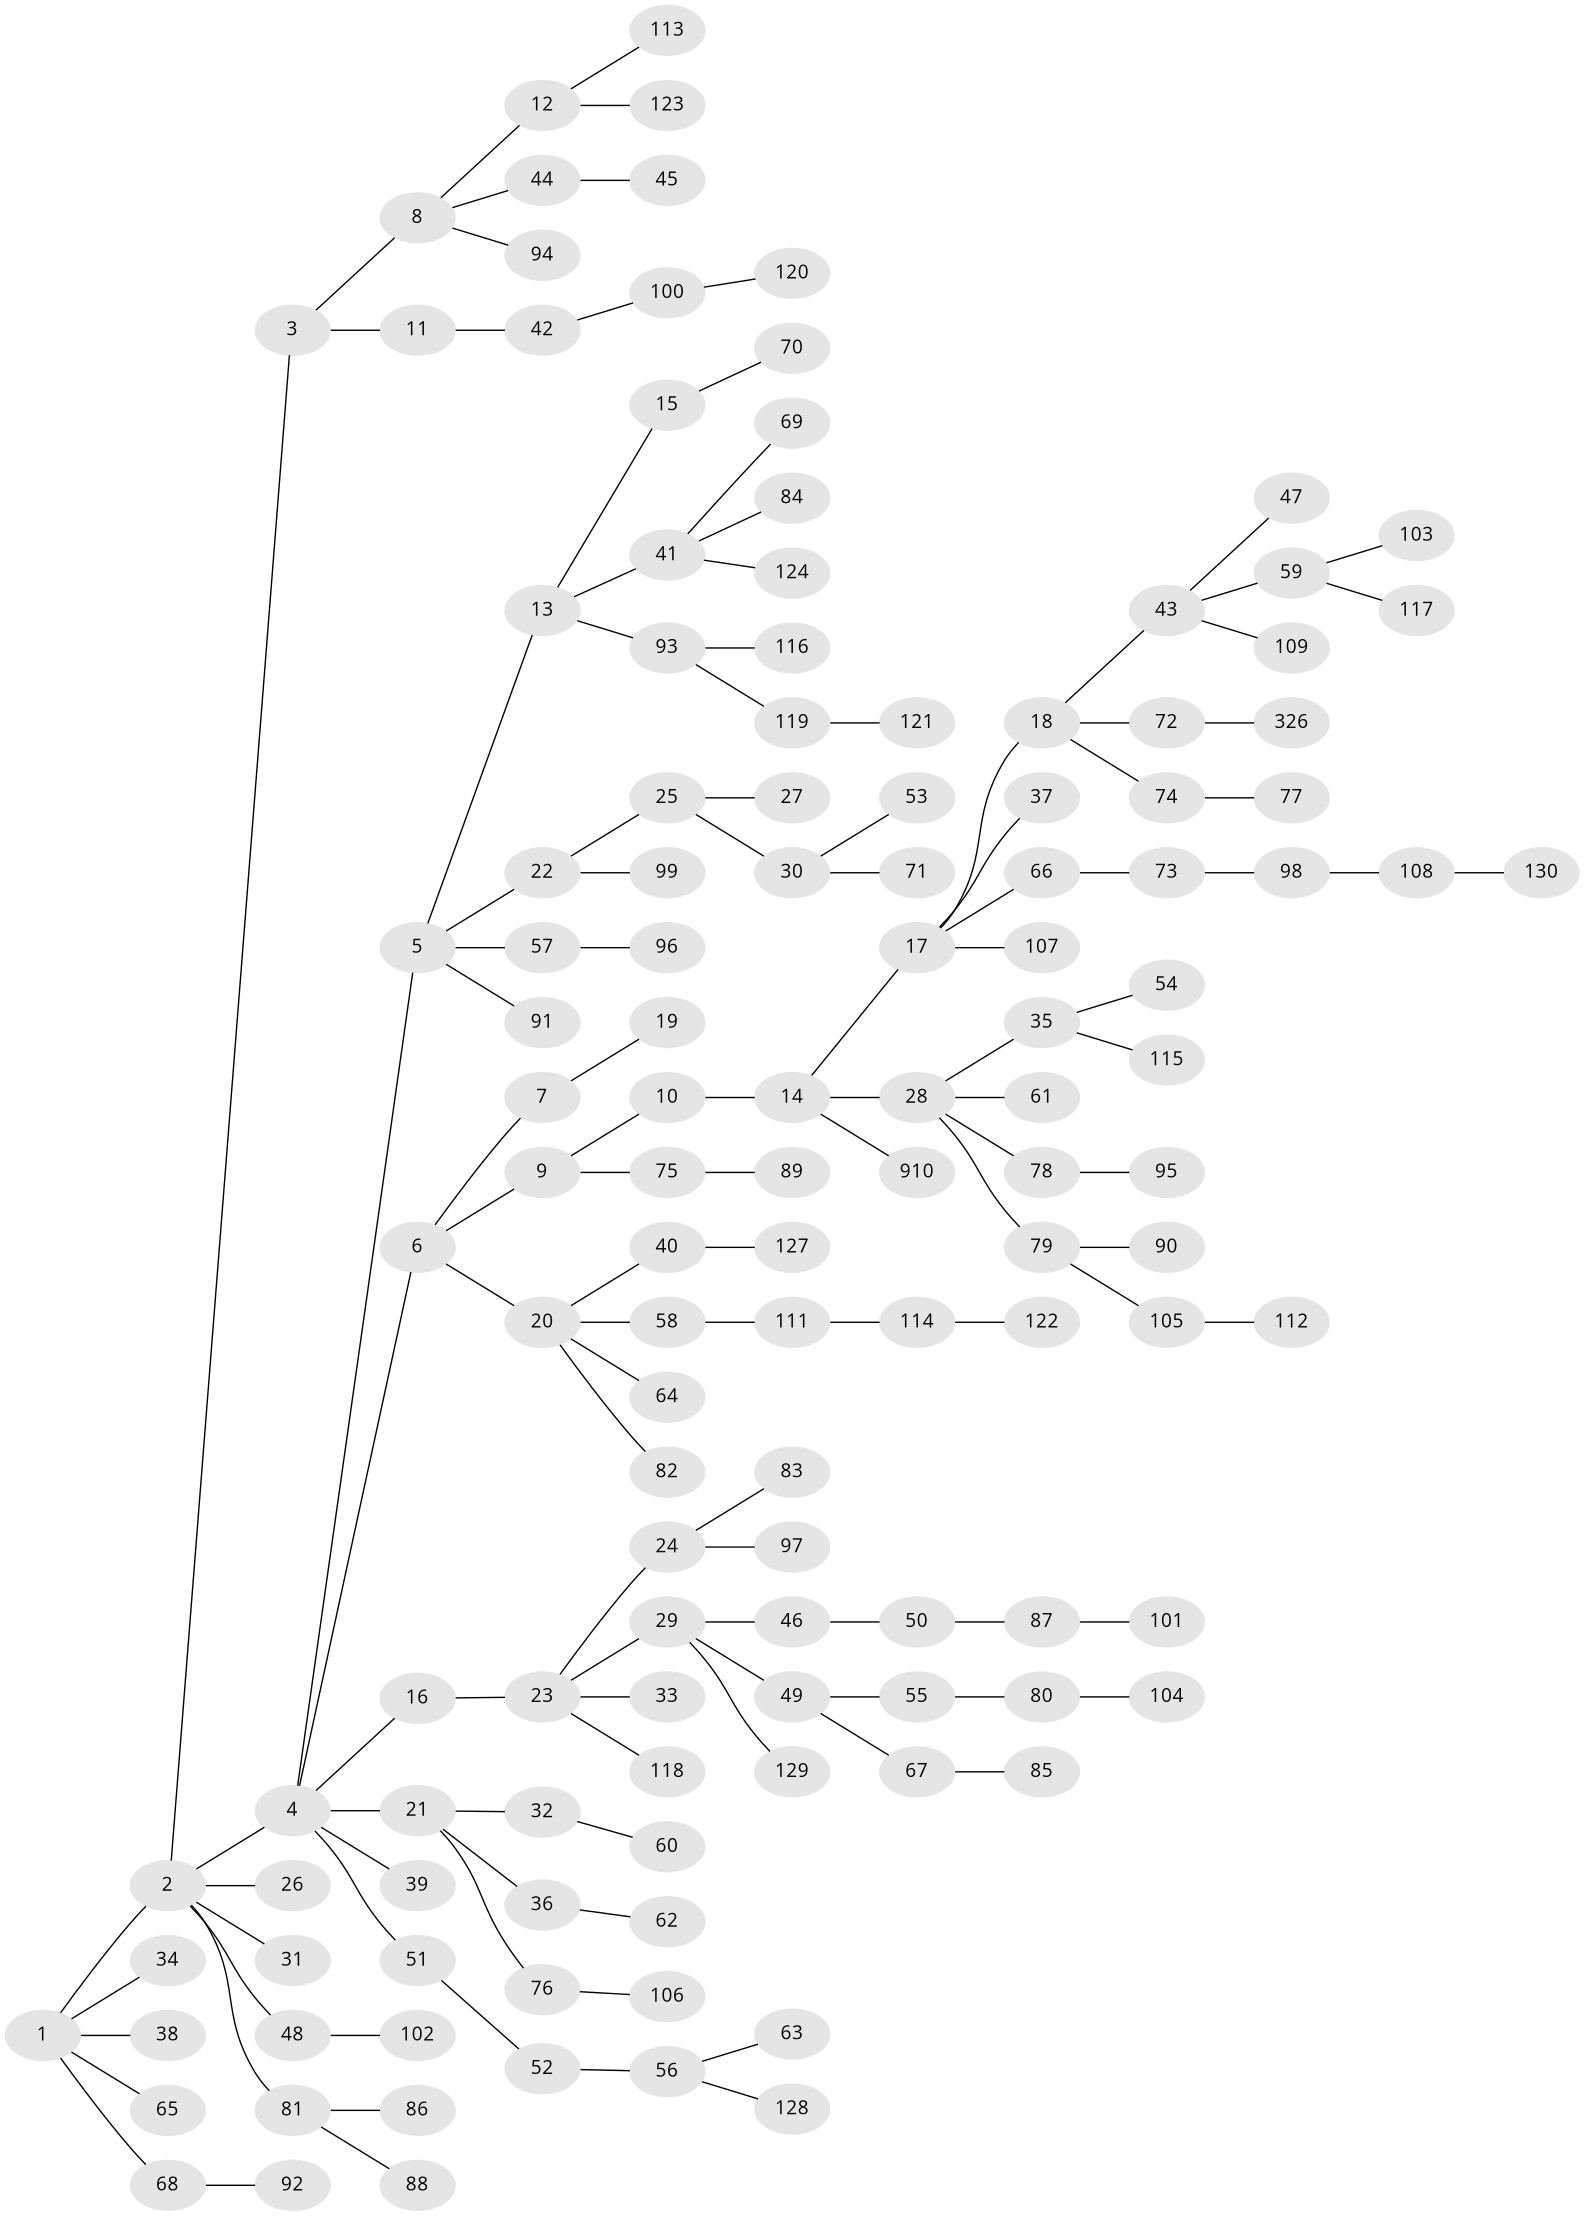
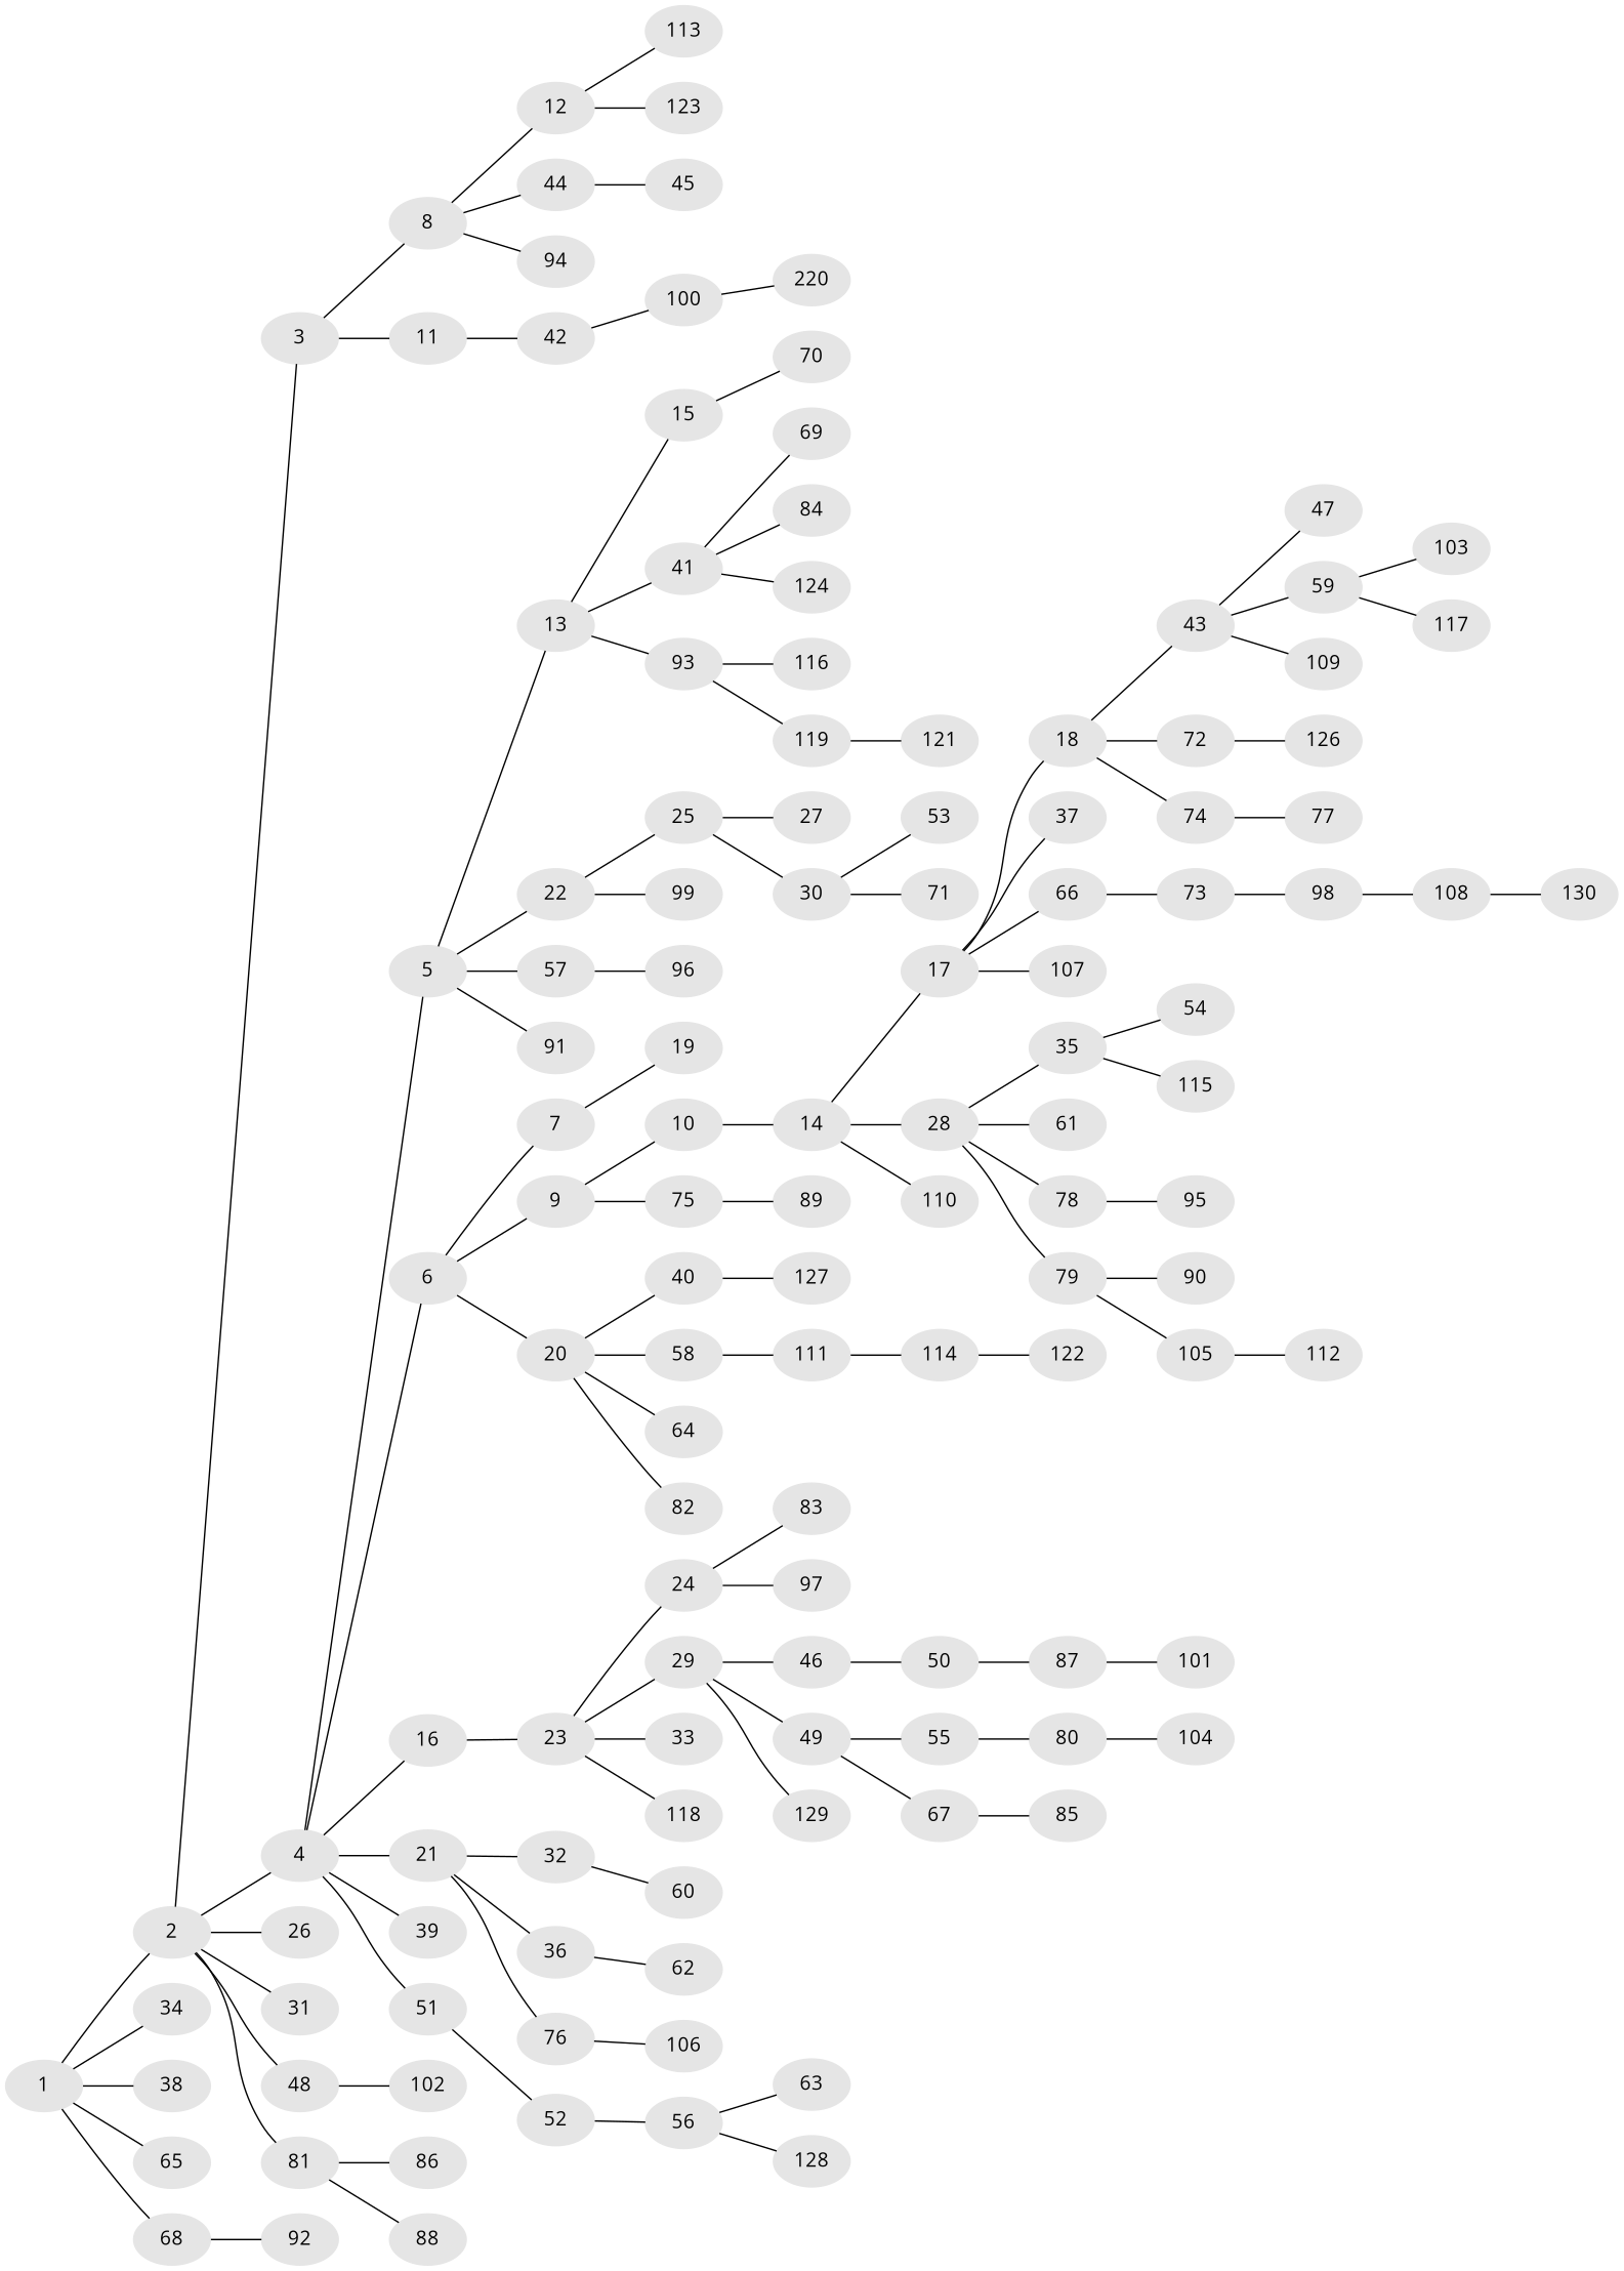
  graph {
    fontname="Open Sans"
    rankdir=LR
    node [color=gray90 fontname="Open Sans" style=filled]
    edge [fontname="Open Sans"]
    1
    2
    34
    38
    65
    68
    3
    4
    26
    31
    48
    81
    92
    8
    11
    5
    6
    16
    21
    39
    51
    102
    86
    88
    12
    44
    94
    42
    13
    22
    57
    91
    7
    9
    20
    23
    32
    36
    76
    52
    15
    41
    93
    25
    99
    96
    19
    10
    75
    40
    58
    64
    82
    113
    123
    45
    14
    89
    17
    28
-   110 [label=910]
+   110
    100
    70
    69
    84
    124
    116
    119
    18
    37
    66
    107
    35
    61
    78
    79
    24
    29
    33
    118
    43
    72
    74
    73
    47
    59
    109
-   126 [label=326]
+   126
    77
    127
    111
    60
    62
    106
    27
    30
    83
    97
    46
    49
    129
    53
    71
    54
    115
    95
    90
    105
    50
    55
    67
-   120
+   120 [label=220]
    103
    117
    87
    80
    85
    101
    56
    63
    128
    104
    114
    98
    108
    112
    121
    130
    122
    1 -- 2
    1 -- 34
    1 -- 38
    1 -- 65
    1 -- 68
    2 -- 3
    2 -- 4
    2 -- 26
    2 -- 31
    2 -- 48
    2 -- 81
    68 -- 92
    3 -- 8
    3 -- 11
    4 -- 5
    4 -- 6
    4 -- 16
    4 -- 21
    4 -- 39
    4 -- 51
    48 -- 102
    81 -- 86
    81 -- 88
    8 -- 12
    8 -- 44
    8 -- 94
    11 -- 42
    5 -- 13
    5 -- 22
    5 -- 57
    5 -- 91
    6 -- 7
    6 -- 9
    6 -- 20
    16 -- 23
    21 -- 32
    21 -- 36
    21 -- 76
    51 -- 52
    12 -- 113
    12 -- 123
    44 -- 45
    42 -- 100
    13 -- 15
    13 -- 41
    13 -- 93
    22 -- 25
    22 -- 99
    57 -- 96
    7 -- 19
    9 -- 10
    9 -- 75
    20 -- 40
    20 -- 58
    20 -- 64
    20 -- 82
    23 -- 24
    23 -- 29
    23 -- 33
    23 -- 118
    32 -- 60
    36 -- 62
    76 -- 106
    52 -- 56
    15 -- 70
    41 -- 69
    41 -- 84
    41 -- 124
    93 -- 116
    93 -- 119
    25 -- 27
    25 -- 30
    10 -- 14
    75 -- 89
    40 -- 127
    58 -- 111
    14 -- 17
    14 -- 28
    14 -- 110
    17 -- 18
    17 -- 37
    17 -- 66
    17 -- 107
    28 -- 35
    28 -- 61
    28 -- 78
    28 -- 79
    100 -- 120
    119 -- 121
    18 -- 43
    18 -- 72
    18 -- 74
    66 -- 73
    35 -- 54
    35 -- 115
    78 -- 95
    79 -- 90
    79 -- 105
    24 -- 83
    24 -- 97
    29 -- 46
    29 -- 49
    29 -- 129
    43 -- 47
    43 -- 59
    43 -- 109
    72 -- 126
    74 -- 77
    73 -- 98
    59 -- 103
    59 -- 117
    111 -- 114
    30 -- 53
    30 -- 71
    46 -- 50
    49 -- 55
    49 -- 67
    105 -- 112
    50 -- 87
    55 -- 80
    67 -- 85
    87 -- 101
    80 -- 104
    56 -- 63
    56 -- 128
    114 -- 122
    98 -- 108
    108 -- 130
  }
